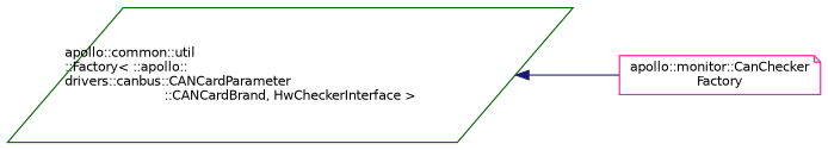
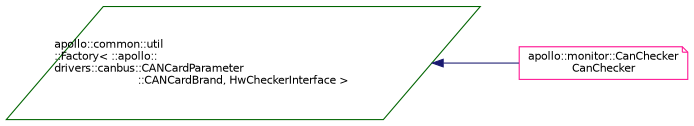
  digraph {
    rankdir=LR
    fontname="DejaVu Sans"
    node [fillcolor=white fontname="DejaVu Sans" fontsize=10 style=filled]
    n1 [color=darkgreen height=0.2 label="apollo::common::util\l::Factory\< ::apollo::\ldrivers::canbus::CANCardParameter\l::CANCardBrand, HwCheckerInterface \>" shape=parallelogram width=0.4]
-   n2 [color=deeppink height=0.2 label="apollo::monitor::CanChecker\lFactory" shape=note width=0.4]
+   n2 [color=deeppink height=0.2 label="apollo::monitor::CanChecker\lCanChecker" shape=note width=0.4]
    n1 -> n2 [color=midnightblue dir=back fontname="DejaVu Sans" fontsize=10 labelfontname=Helvetica labelfontsize=10 style=solid]
  }
